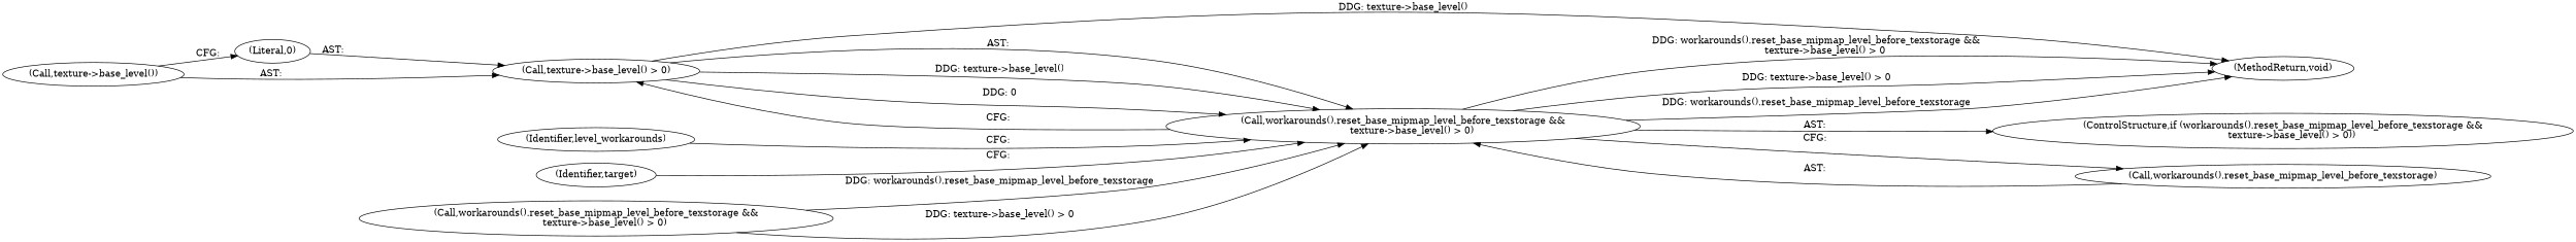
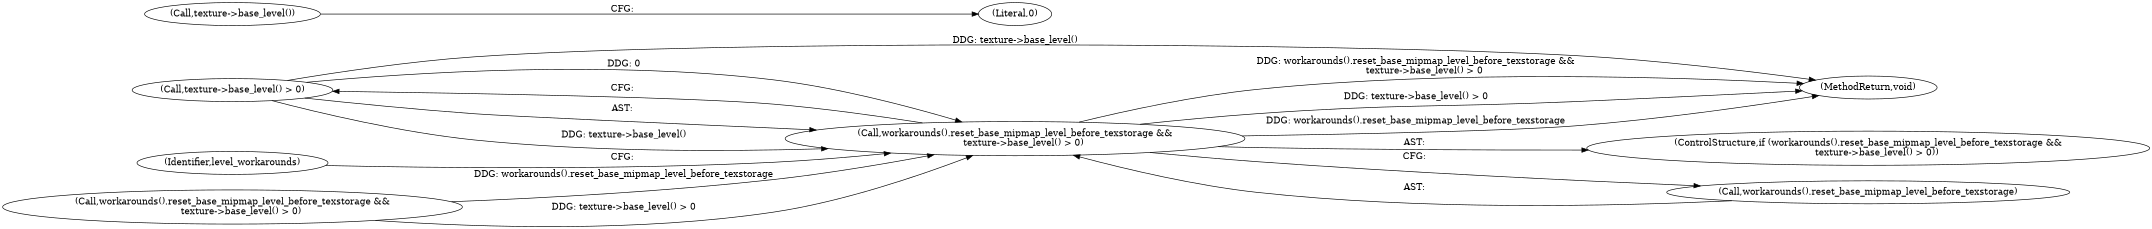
  digraph {
    rankdir=LR
    n1 [label="(Call,texture->base_level() > 0)"]
    n2 [label="(Call,workarounds().reset_base_mipmap_level_before_texstorage &&\n      texture->base_level() > 0)"]
    n3 [label="(MethodReturn,void)"]
    n4 [label="(ControlStructure,if (workarounds().reset_base_mipmap_level_before_texstorage &&\n      texture->base_level() > 0))"]
    n5 [label="(Call,workarounds().reset_base_mipmap_level_before_texstorage)"]
    n6 [label="(Literal,0)"]
    n7 [label="(Identifier,level_workarounds)"]
    n8 [label="(Call,texture->base_level())"]
-   n9 [label="(Identifier,target)"]
    n10 [label="(Call,workarounds().reset_base_mipmap_level_before_texstorage &&\n      texture->base_level() > 0)"]
    n1 -> n2 [label="AST: "]
    n1 -> n2 [label="DDG: texture->base_level()"]
    n1 -> n2 [label="DDG: 0"]
    n1 -> n3 [label="DDG: texture->base_level()"]
    n2 -> n1 [label="CFG: "]
    n2 -> n3 [label="DDG: workarounds().reset_base_mipmap_level_before_texstorage &&\n      texture->base_level() > 0"]
    n2 -> n3 [label="DDG: texture->base_level() > 0"]
    n2 -> n3 [label="DDG: workarounds().reset_base_mipmap_level_before_texstorage"]
    n2 -> n4 [label="AST: "]
    n2 -> n5 [label="CFG: "]
    n5 -> n2 [label="AST: "]
-   n6 -> n1 [label="AST: "]
    n7 -> n2 [label="CFG: "]
-   n8 -> n1 [label="AST: "]
    n8 -> n6 [label="CFG: "]
-   n9 -> n2 [label="CFG: "]
    n10 -> n2 [label="DDG: workarounds().reset_base_mipmap_level_before_texstorage"]
    n10 -> n2 [label="DDG: texture->base_level() > 0"]
  }
